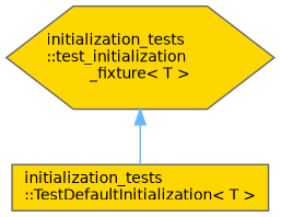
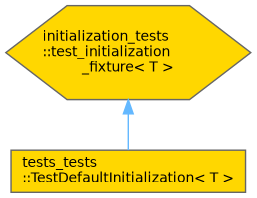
  digraph {
    node [color=gray40 fillcolor=gold fontname=Helvetica fontsize=10 style=filled]
-   n1 [fontcolor=black height=0.2 label="initialization_tests\l::TestDefaultInitialization\< T \>" shape=box width=0.4]
+   n1 [fontcolor=black height=0.2 label="tests_tests\l::TestDefaultInitialization\< T \>" shape=box width=0.4]
    n2 [height=0.2 label="initialization_tests\l::test_initialization\l_fixture\< T \>" shape=hexagon width=0.4]
    n2 -> n1 [color=steelblue1 dir=back fontname=Helvetica fontsize=10 labelfontname=Helvetica labelfontsize=10 style=solid]
  }
